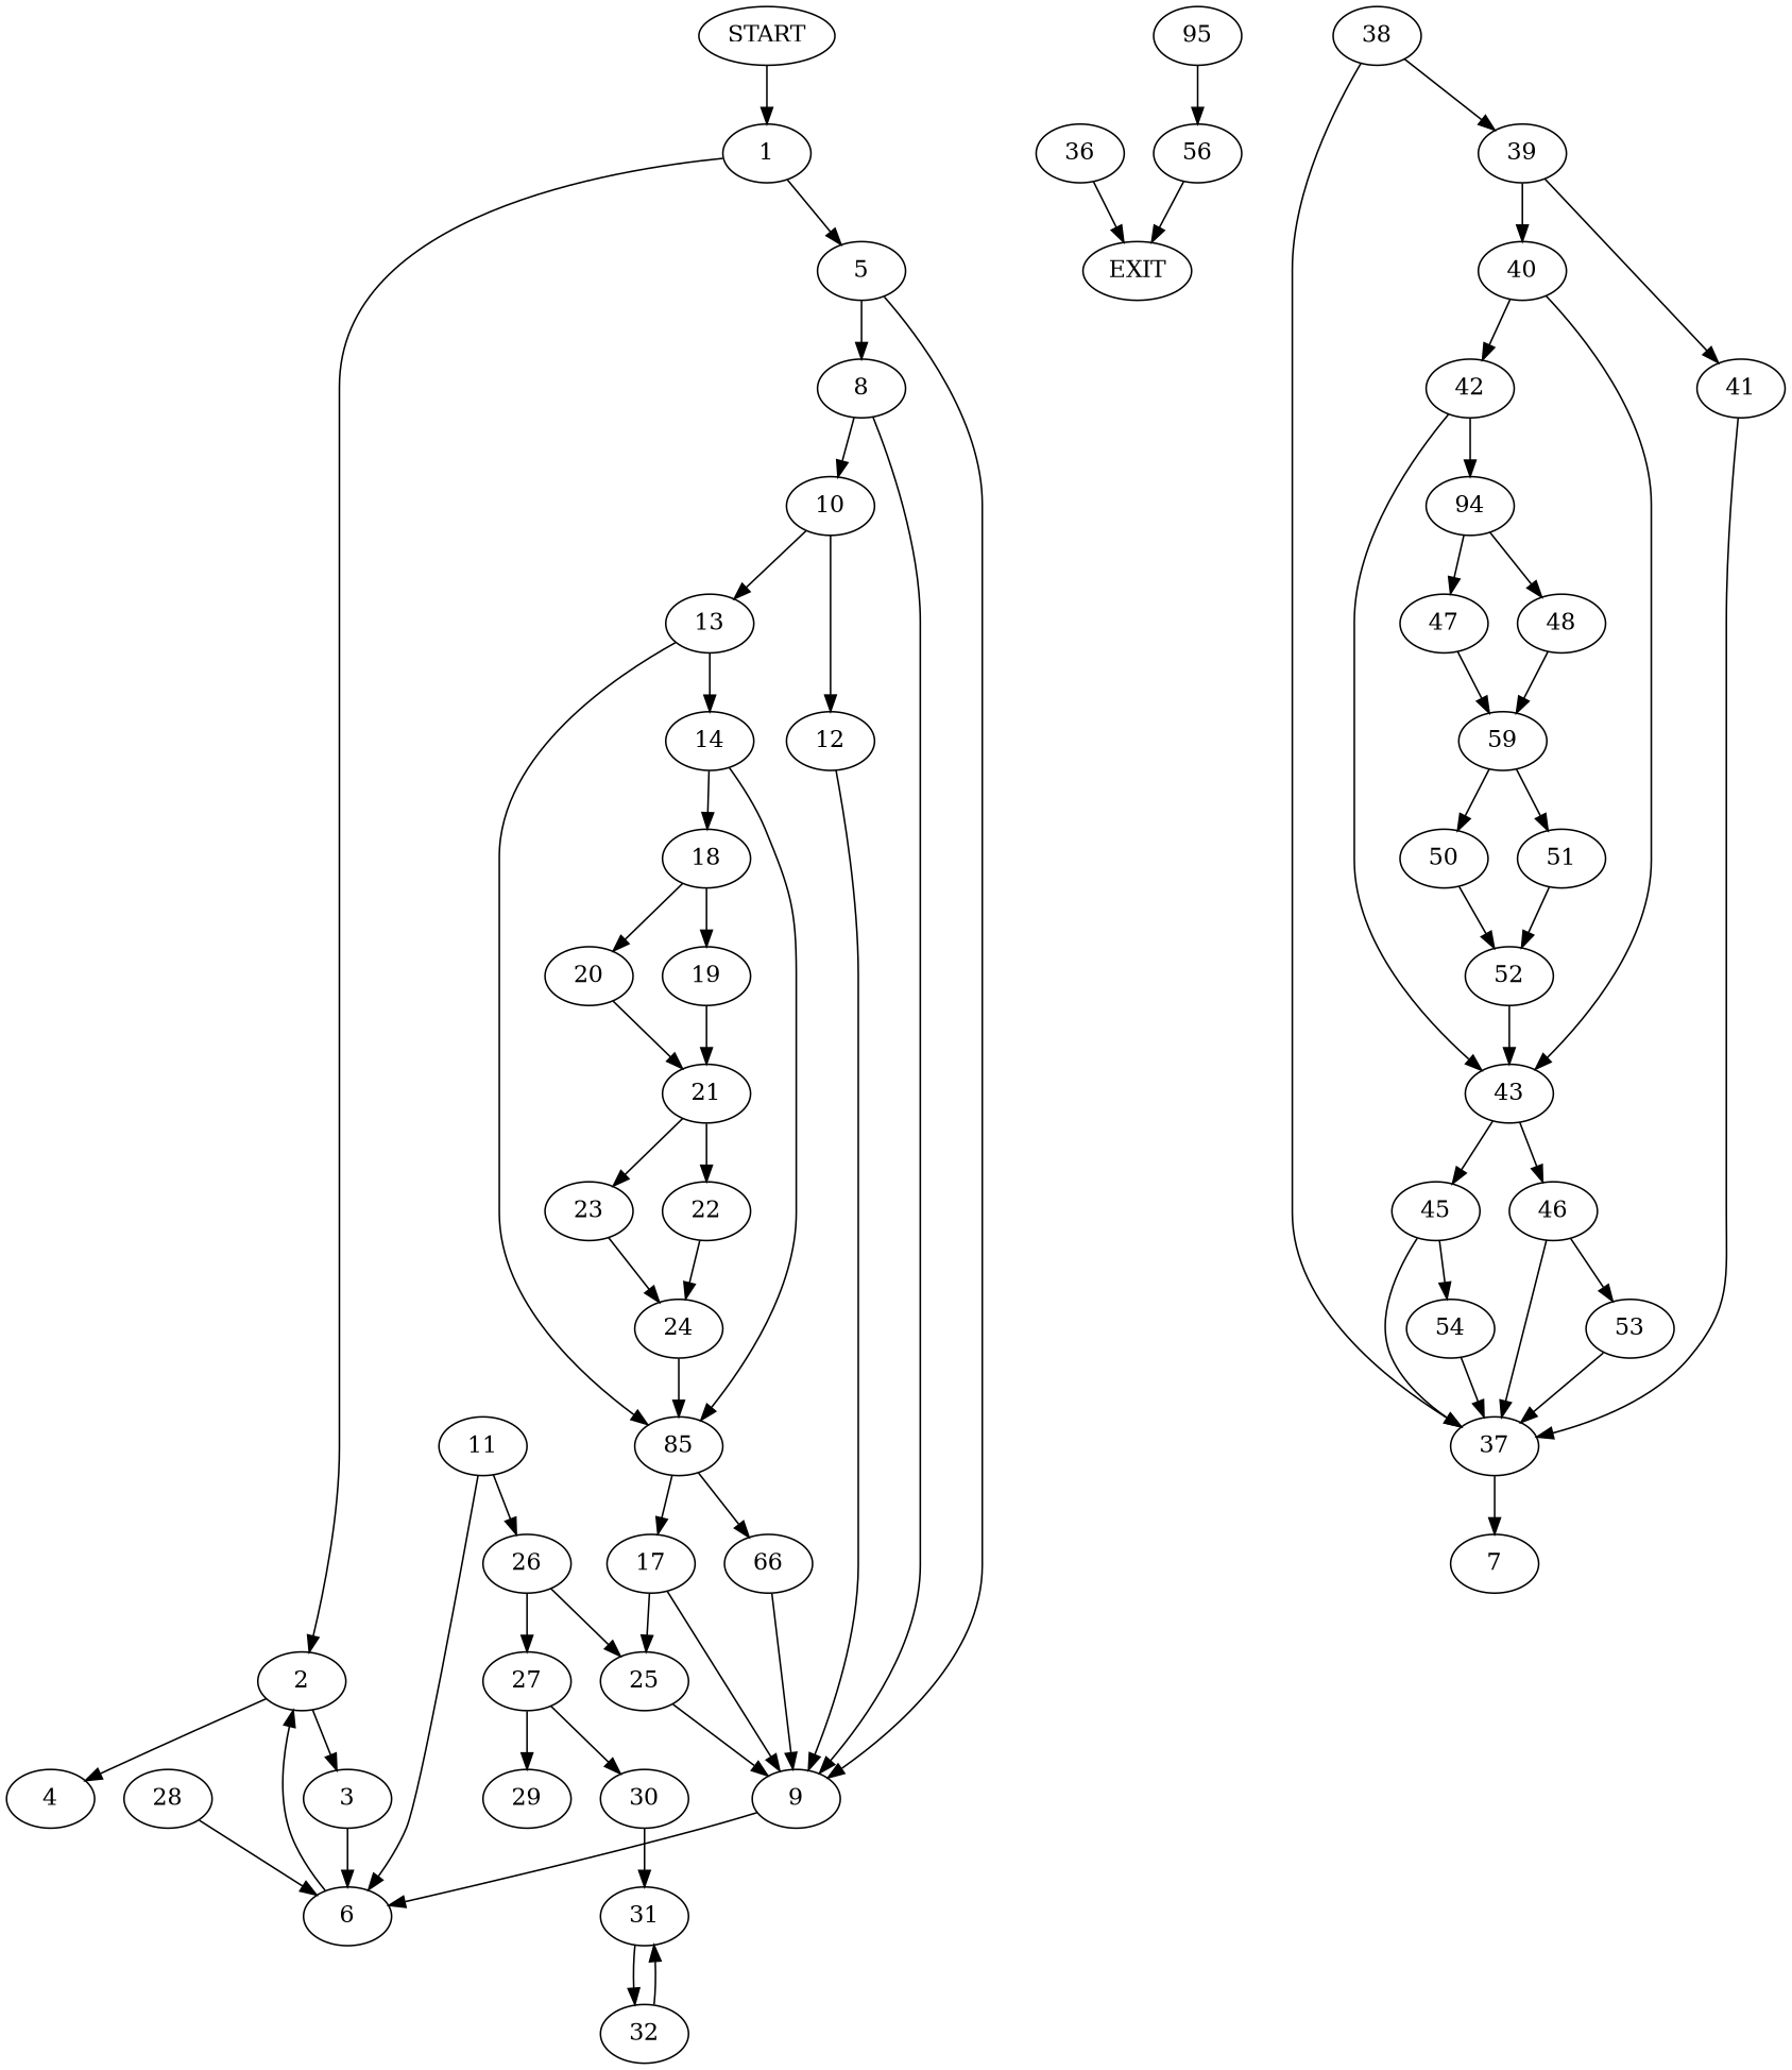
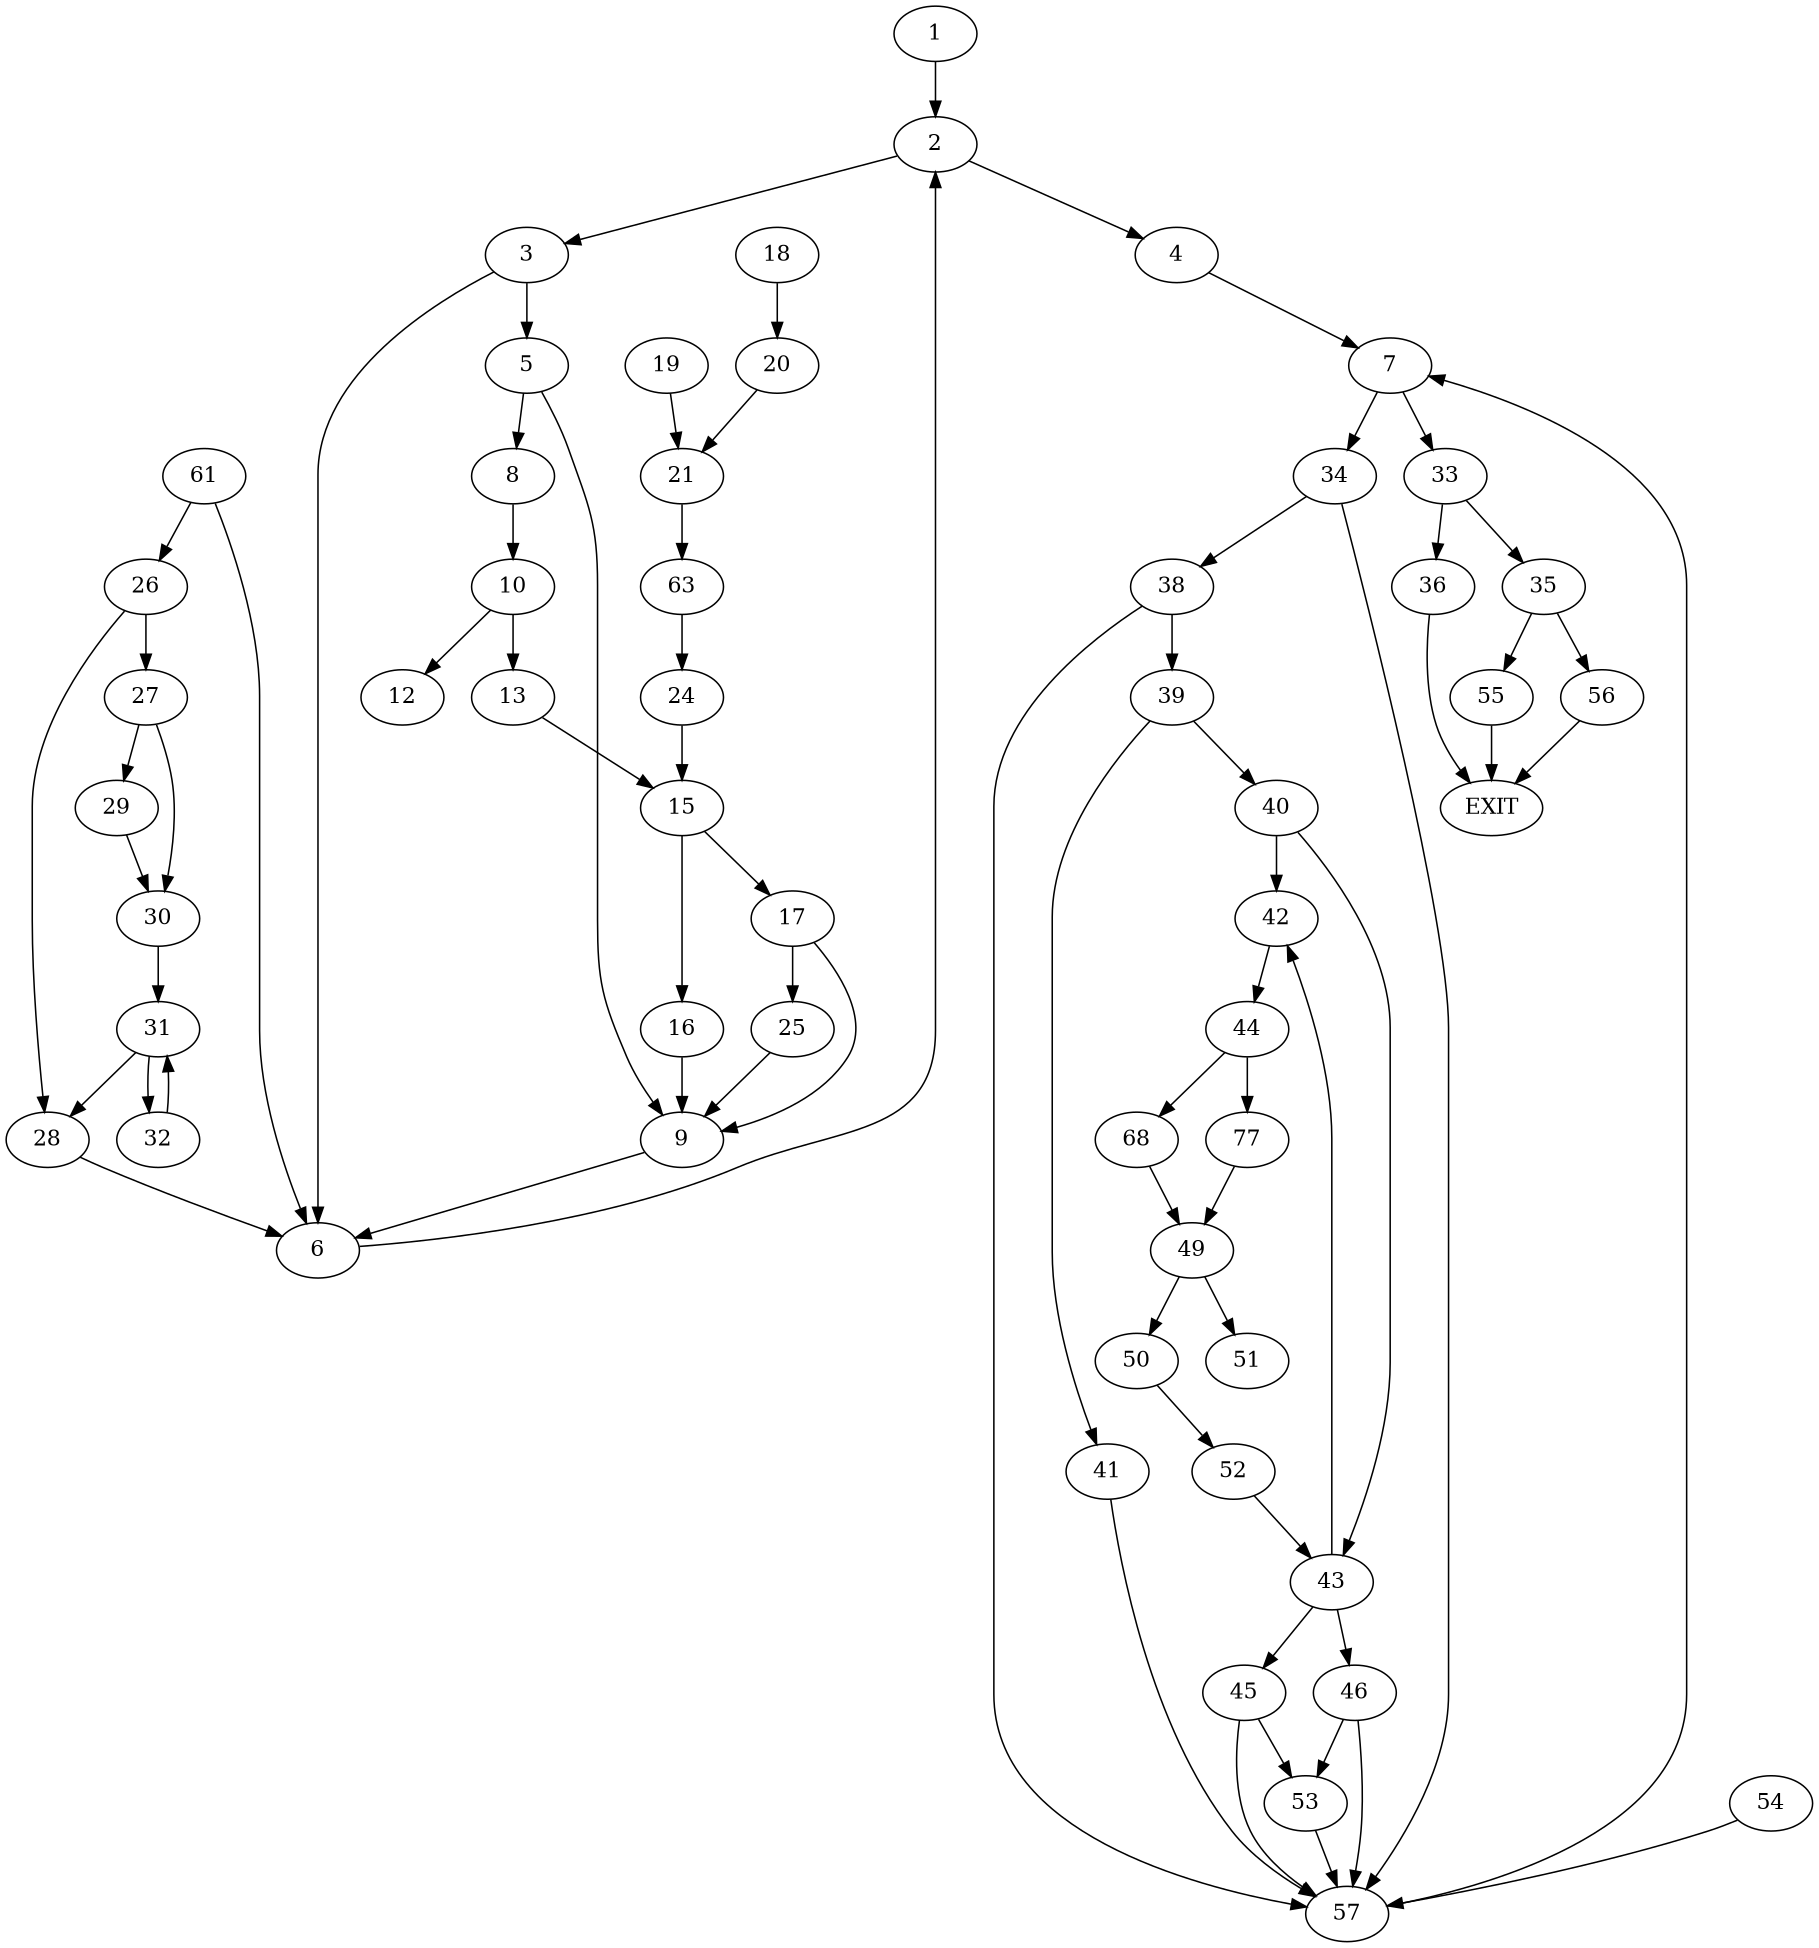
  digraph {
-   n1 [label=START]
    1
    2
    n4 [label=EXIT]
    3
    4
    5
    6
    7
    8
    9
+   33
+   34
    10
-   35 [label=95]
+   35
    36
-   37
+   37 [label=57]
    38
    12
    13
-   11
+   11 [label=61]
    26
-   14
-   15 [label=85]
+   15
    27
    28
    18
-   16 [label=66]
+   16
    17
    19
    20
    25
    21
-   22
-   23
+   23 [label=63]
    24
    29
    30
    31
    32
+   55
    56
    39
    40
    41
    42
    43
-   44 [label=94]
+   44
    45
    46
-   47
-   48
+   47 [label=77]
+   48 [label=68]
    54
    53
-   49 [label=59]
+   49
    50
    51
    52
-   n1 -> 1
    1 -> 2
    2 -> 3
    2 -> 4
-   1 -> 5
+   3 -> 5
    3 -> 6
+   4 -> 7
    5 -> 8
    5 -> 9
    6 -> 2
-   8 -> 9
+   7 -> 33
+   7 -> 34
    8 -> 10
    9 -> 6
+   33 -> 35
+   33 -> 36
+   34 -> 37
+   34 -> 38
    10 -> 12
    10 -> 13
+   35 -> 55
    35 -> 56
    36 -> n4
    37 -> 7
    38 -> 37
    38 -> 39
-   12 -> 9
-   13 -> 14
    13 -> 15
    11 -> 6
    11 -> 26
    26 -> 27
-   26 -> 25
-   14 -> 15
-   14 -> 18
+   26 -> 28
    15 -> 16
    15 -> 17
    27 -> 29
    27 -> 30
    28 -> 6
-   18 -> 19
    18 -> 20
    16 -> 9
    17 -> 9
    17 -> 25
    19 -> 21
    20 -> 21
    25 -> 9
-   21 -> 22
    21 -> 23
-   22 -> 24
    23 -> 24
    24 -> 15
+   29 -> 30
    30 -> 31
+   31 -> 28
    31 -> 32
    32 -> 31
+   55 -> n4
    56 -> n4
    39 -> 40
    39 -> 41
    40 -> 42
    40 -> 43
    41 -> 37
-   42 -> 43
+   43 -> 42
    42 -> 44
    43 -> 45
    43 -> 46
    44 -> 47
    44 -> 48
    45 -> 37
-   45 -> 54
+   45 -> 53
    46 -> 37
    46 -> 53
    47 -> 49
    48 -> 49
    54 -> 37
    53 -> 37
    49 -> 50
    49 -> 51
    50 -> 52
-   51 -> 52
    52 -> 43
  }
